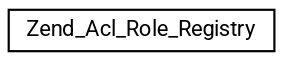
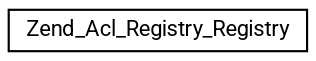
  digraph {
    rankdir=LR
    fontname=Roboto
-   n1 [color=black fillcolor=white fontname=Roboto fontsize=10 height=0.2 label=Zend_Acl_Role_Registry shape=record style=filled width=0.4]
+   n1 [color=black fillcolor=white fontname=Roboto fontsize=10 height=0.2 label=Zend_Acl_Registry_Registry shape=record style=filled width=0.4]
  }
